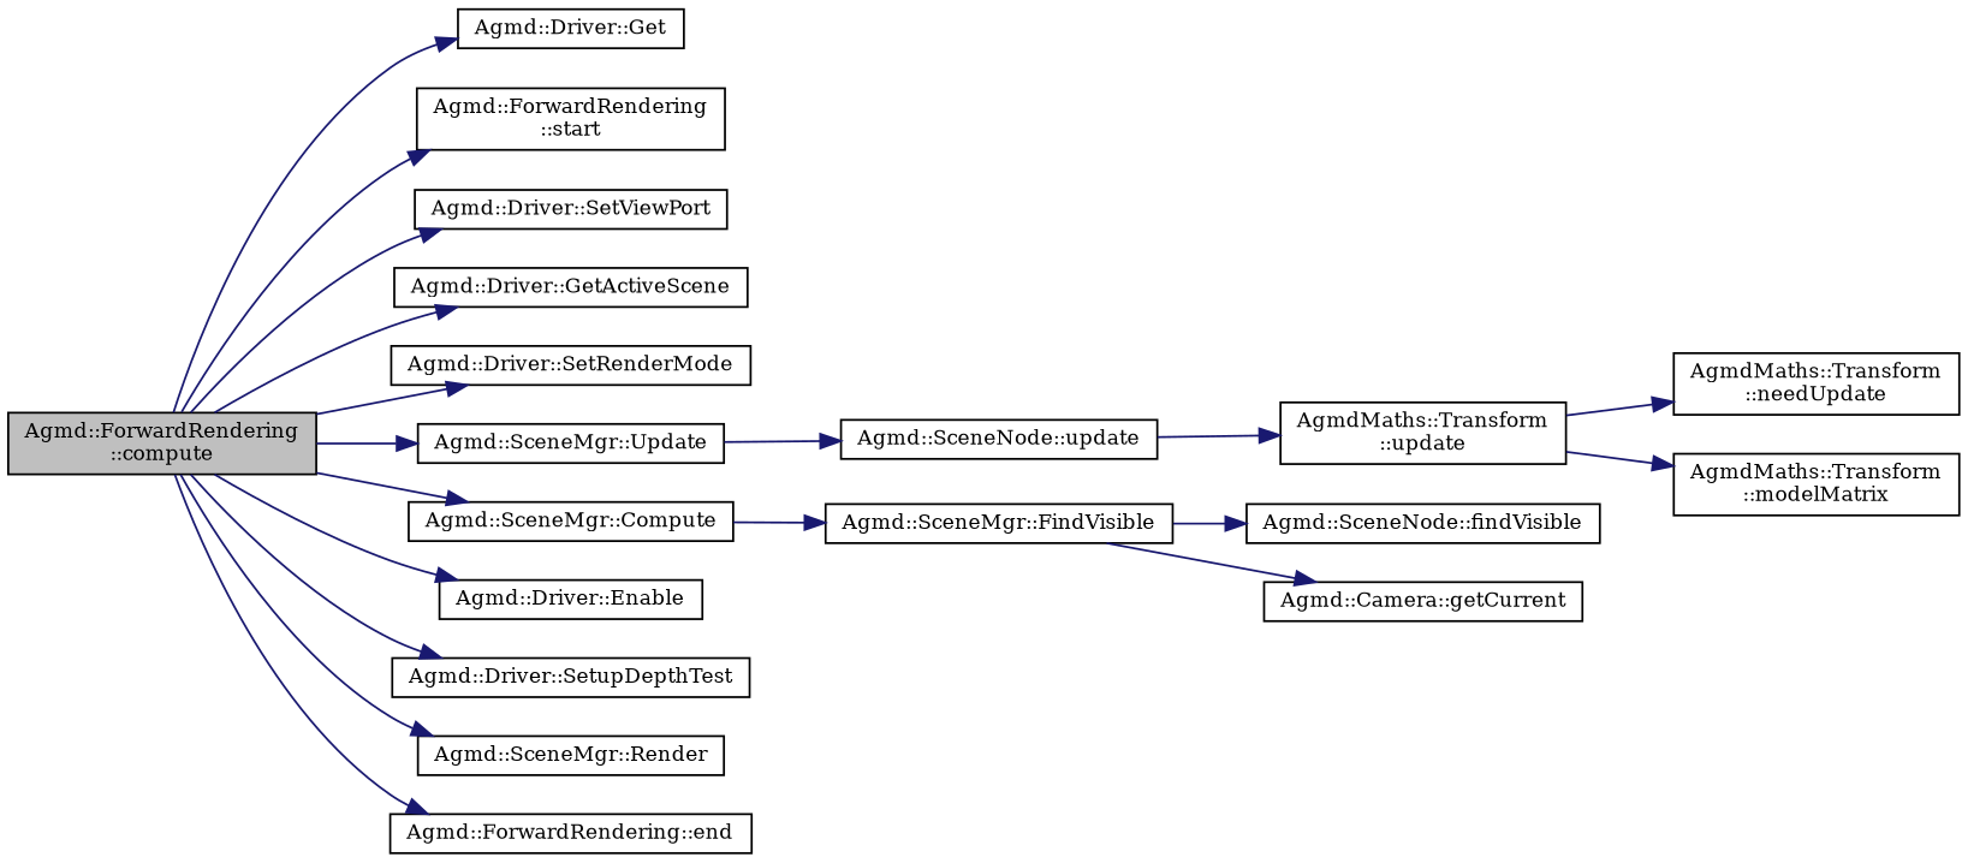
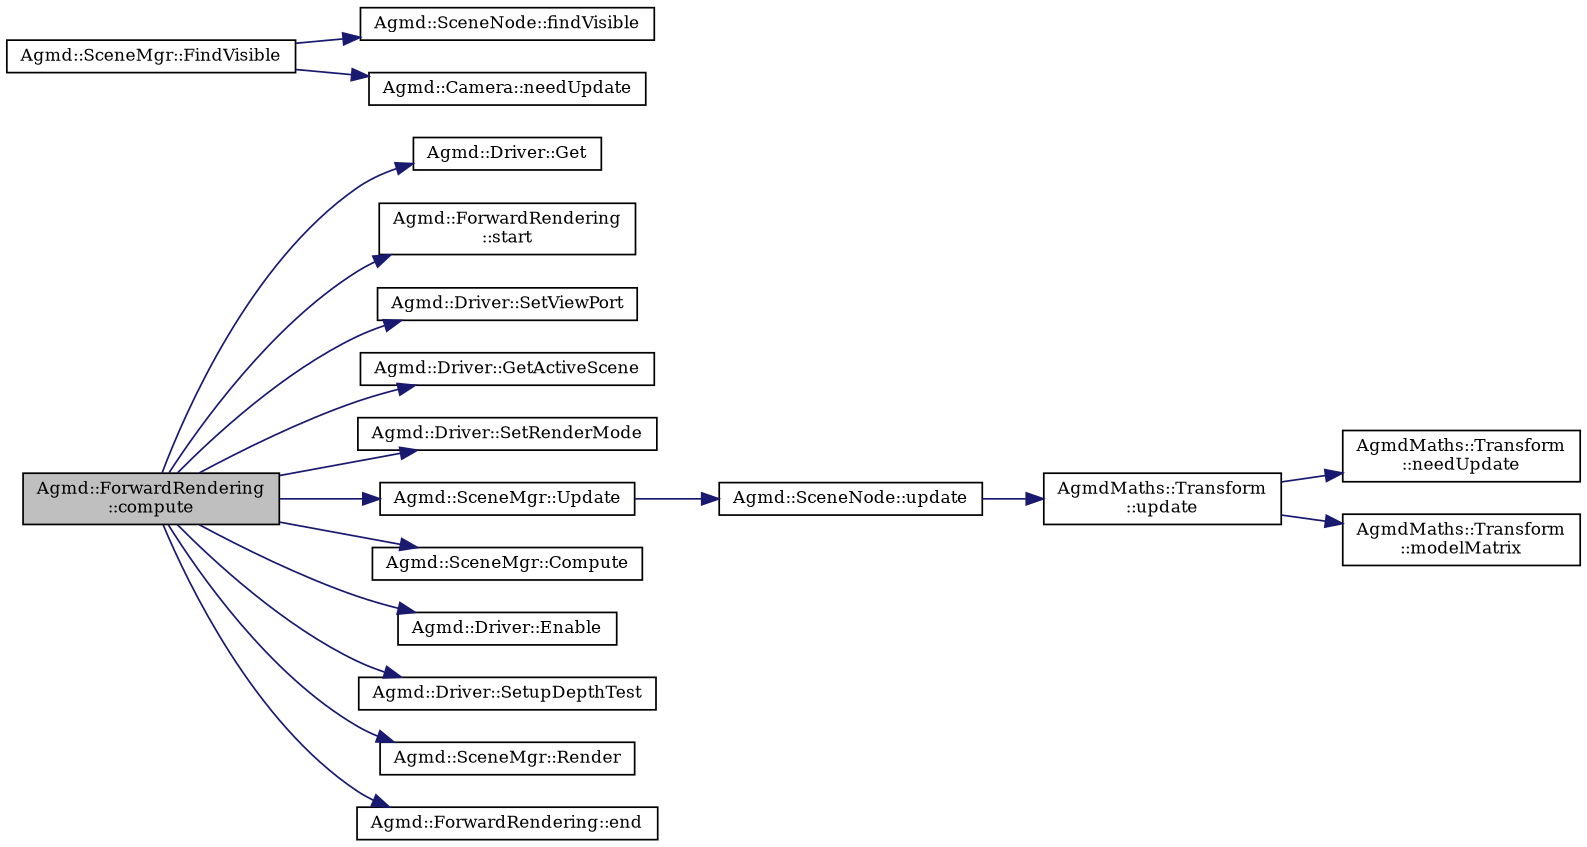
  digraph {
    fontname="DejaVu Serif"
    rankdir=LR
    node [color=black fillcolor=white fontname="DejaVu Serif" fontsize=10 shape=record style=filled]
    edge [color=midnightblue fontname="DejaVu Serif" fontsize=10 labelfontname=Helvetica labelfontsize=10 style=solid]
    n1 [fillcolor=grey75 fontcolor=black height=0.2 label="Agmd::ForwardRendering\l::compute" width=0.4]
    n2 [height=0.2 label="Agmd::Driver::Get" width=0.4]
    n3 [height=0.2 label="Agmd::ForwardRendering\l::start" width=0.4]
    n4 [height=0.2 label="Agmd::Driver::SetViewPort" width=0.4]
    n5 [height=0.2 label="Agmd::Driver::GetActiveScene" width=0.4]
    n6 [height=0.2 label="Agmd::Driver::SetRenderMode" width=0.4]
    n7 [height=0.2 label="Agmd::SceneMgr::Update" width=0.4]
    n8 [height=0.2 label="Agmd::SceneMgr::Compute" width=0.4]
    n9 [height=0.2 label="Agmd::Driver::Enable" width=0.4]
    n10 [height=0.2 label="Agmd::Driver::SetupDepthTest" width=0.4]
    n11 [height=0.2 label="Agmd::SceneMgr::Render" width=0.4]
    n12 [height=0.2 label="Agmd::ForwardRendering::end" width=0.4]
    n13 [height=0.2 label="Agmd::SceneNode::update" width=0.4]
    n14 [height=0.2 label="Agmd::SceneMgr::FindVisible" width=0.4]
    n15 [height=0.2 label="AgmdMaths::Transform\l::update" width=0.4]
    n16 [height=0.2 label="AgmdMaths::Transform\l::needUpdate" width=0.4]
    n17 [height=0.2 label="AgmdMaths::Transform\l::modelMatrix" width=0.4]
    n18 [height=0.2 label="Agmd::SceneNode::findVisible" width=0.4]
-   n19 [height=0.2 label="Agmd::Camera::getCurrent" width=0.4]
+   n19 [height=0.2 label="Agmd::Camera::needUpdate" width=0.4]
    n1 -> n2
    n1 -> n3
    n1 -> n4
    n1 -> n5
    n1 -> n6
    n1 -> n7
    n1 -> n8
    n1 -> n9
    n1 -> n10
    n1 -> n11
    n1 -> n12
    n7 -> n13
-   n8 -> n14
    n13 -> n15
    n14 -> n18
    n14 -> n19
    n15 -> n16
    n15 -> n17
  }
